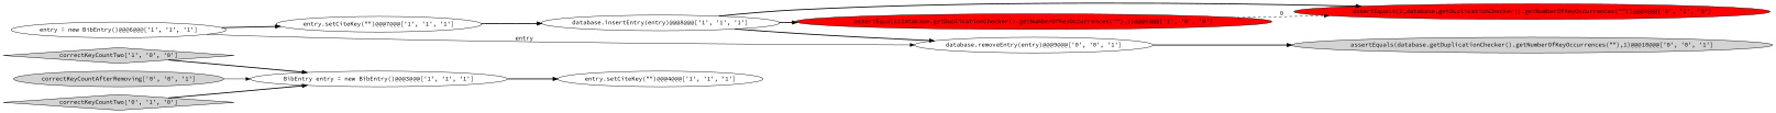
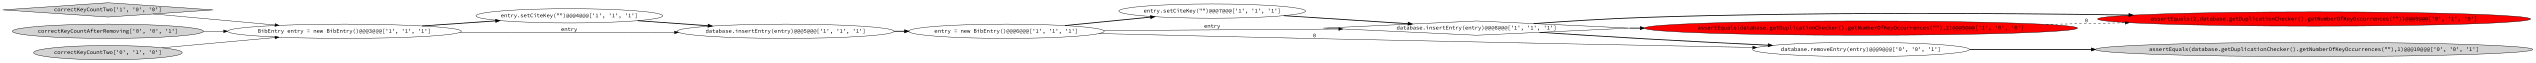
  digraph {
    fontname="Source Code Pro"
    rankdir=LR
    node [fillcolor=white fontname="Source Code Pro" shape=ellipse style=filled]
    edge [fontname="Source Code Pro" style=bold]
    n1 [label="entry.setCiteKey(\"\")@@@4@@@['1', '1', '1']"]
+   n2 [label="database.insertEntry(entry)@@@5@@@['1', '1', '1']"]
    n3 [label="entry = new BibEntry()@@@6@@@['1', '1', '1']"]
    n4 [label="entry.setCiteKey(\"\")@@@7@@@['1', '1', '1']"]
-   n5 [label="database.insertEntry(entry)@@@8@@@['1', '1', '1']"]
+   n5 [label="database.insertEntry(entry)@@@8@@@['1', '1', '1']" shape=diamond]
    n6 [fillcolor=red label="assertEquals(2,database.getDuplicationChecker().getNumberOfKeyOccurrences(\"\"))@@@9@@@['0', '1', '0']"]
    n7 [fillcolor=red label="assertEquals(database.getDuplicationChecker().getNumberOfKeyOccurrences(\"\"),2)@@@9@@@['1', '0', '0']"]
    n8 [label="database.removeEntry(entry)@@@9@@@['0', '0', '1']"]
    n9 [fillcolor=lightgray label="correctKeyCountTwo['1', '0', '0']" shape=diamond]
    n10 [label="BibEntry entry = new BibEntry()@@@3@@@['1', '1', '1']"]
    n11 [fillcolor=lightgray label="correctKeyCountAfterRemoving['0', '0', '1']"]
    n12 [fillcolor=lightgray label="assertEquals(database.getDuplicationChecker().getNumberOfKeyOccurrences(\"\"),1)@@@10@@@['0', '0', '1']"]
-   n13 [fillcolor=lightgray label="correctKeyCountTwo['0', '1', '0']" shape=diamond]
+   n13 [fillcolor=lightgray label="correctKeyCountTwo['0', '1', '0']"]
+   n1 -> n2
+   n2 -> n3
    n3 -> n4
-   n3 -> n8 [label=entry style=solid]
+   n3 -> n5 [label=entry style=solid]
+   n3 -> n8 [label=0 style=solid]
    n4 -> n5
    n5 -> n6
    n5 -> n7
    n5 -> n8
    n7 -> n6 [label=0 style=dashed]
    n8 -> n12
-   n9 -> n10
+   n9 -> n10 [style=solid]
    n10 -> n1
+   n10 -> n2 [label=entry style=solid]
    n11 -> n10 [style=solid]
-   n13 -> n10
+   n13 -> n10 [style=solid]
  }
